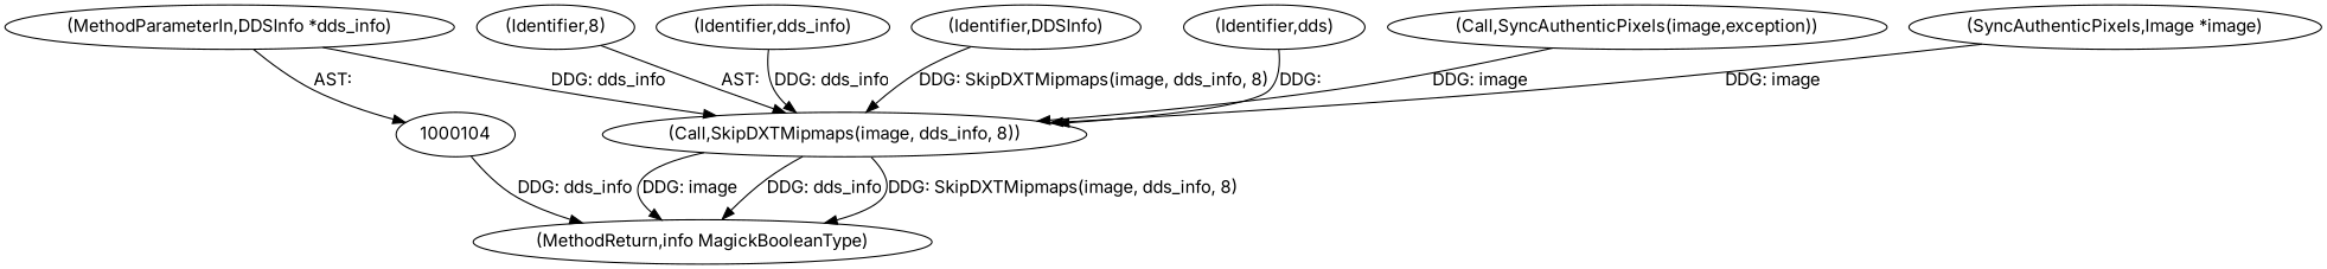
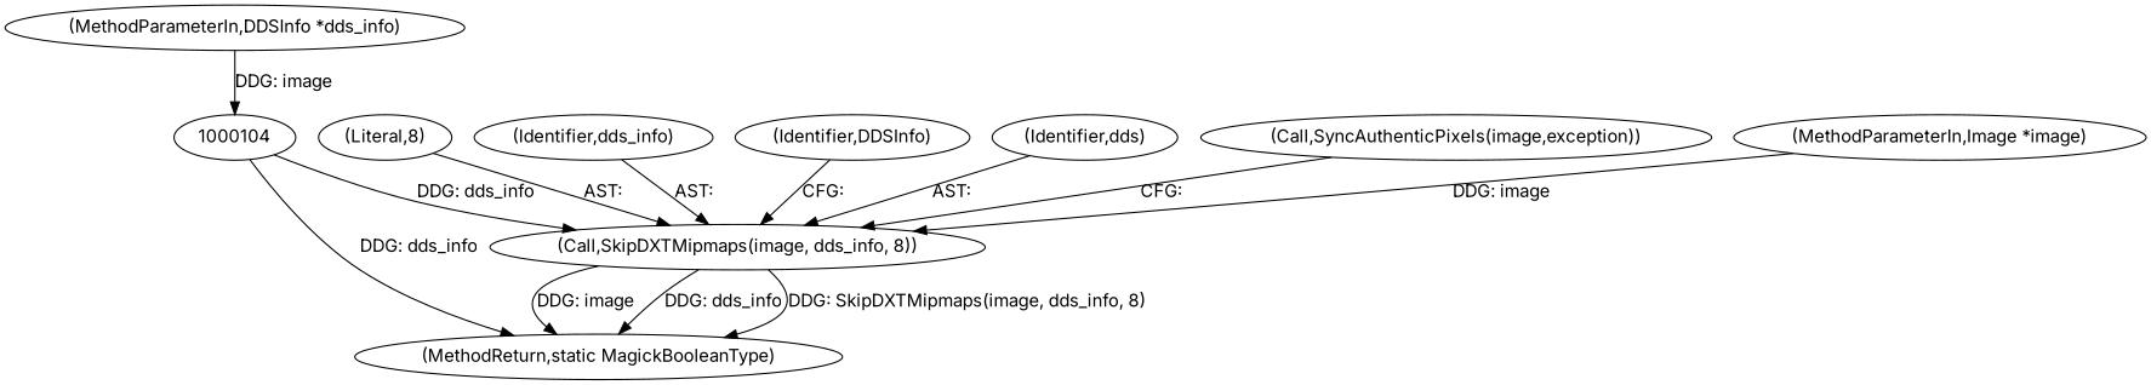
  digraph {
    fontname=Inter
    node [fontname=Inter]
    edge [fontname=Inter]
    n1 [label="(MethodParameterIn,DDSInfo *dds_info)"]
    n2 [label="(Call,SkipDXTMipmaps(image, dds_info, 8))"]
    1000104
-   n4 [label="(MethodReturn,info MagickBooleanType)"]
-   n5 [label="(Identifier,8)"]
+   n4 [label="(MethodReturn,static MagickBooleanType)"]
+   n5 [label="(Literal,8)"]
    n6 [label="(Identifier,dds_info)"]
    n7 [label="(Identifier,DDSInfo)"]
    n8 [label="(Identifier,dds)"]
    n9 [label="(Call,SyncAuthenticPixels(image,exception))"]
-   n10 [label="(SyncAuthenticPixels,Image *image)"]
-   n1 -> n2 [label="DDG: dds_info"]
-   n1 -> 1000104 [label="AST: "]
+   n10 [label="(MethodParameterIn,Image *image)"]
+   1000104 -> n2 [label="DDG: dds_info"]
+   n1 -> 1000104 [label="DDG: image"]
    n2 -> n4 [label="DDG: image"]
    n2 -> n4 [label="DDG: dds_info"]
    n2 -> n4 [label="DDG: SkipDXTMipmaps(image, dds_info, 8)"]
    1000104 -> n4 [label="DDG: dds_info"]
    n5 -> n2 [label="AST: "]
-   n6 -> n2 [label="DDG: dds_info"]
-   n7 -> n2 [label="DDG: SkipDXTMipmaps(image, dds_info, 8)"]
-   n8 -> n2 [label="DDG: "]
-   n9 -> n2 [label="DDG: image"]
+   n6 -> n2 [label="AST: "]
+   n7 -> n2 [label="CFG: "]
+   n8 -> n2 [label="AST: "]
+   n9 -> n2 [label="CFG: "]
    n10 -> n2 [label="DDG: image"]
  }
